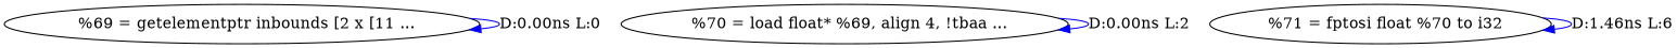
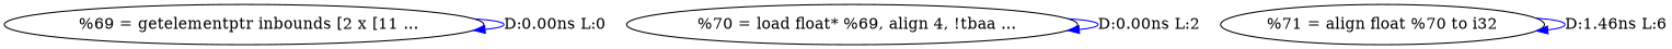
  digraph {
    edge [color=blue]
    n1 [label="  %69 = getelementptr inbounds [2 x [11 ..."]
    n2 [label="  %70 = load float* %69, align 4, !tbaa ..."]
-   n3 [label="  %71 = fptosi float %70 to i32"]
+   n3 [label="%71 = align float %70 to i32"]
    n1 -> n1 [label="D:0.00ns L:0"]
    n2 -> n2 [label="D:0.00ns L:2"]
    n3 -> n3 [label="D:1.46ns L:6"]
  }
